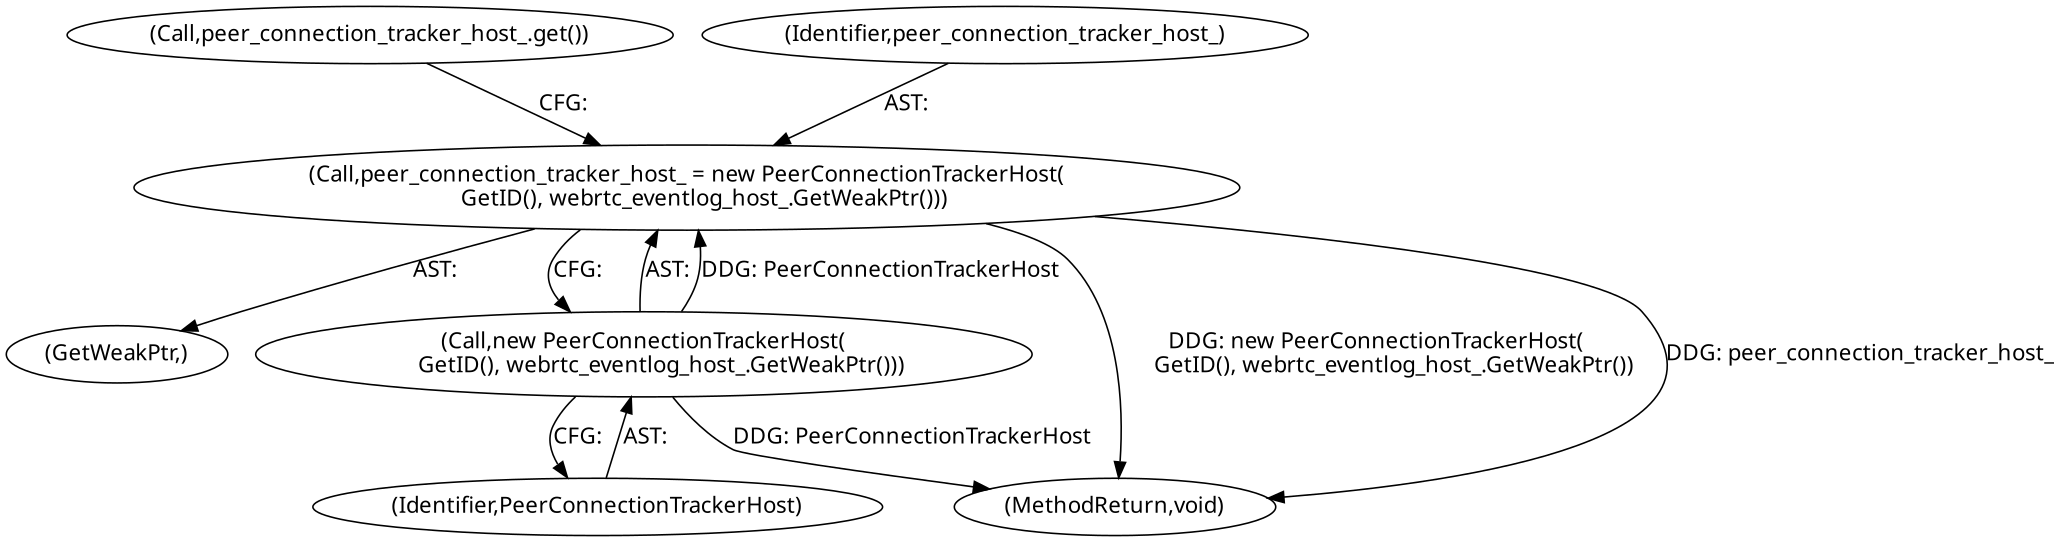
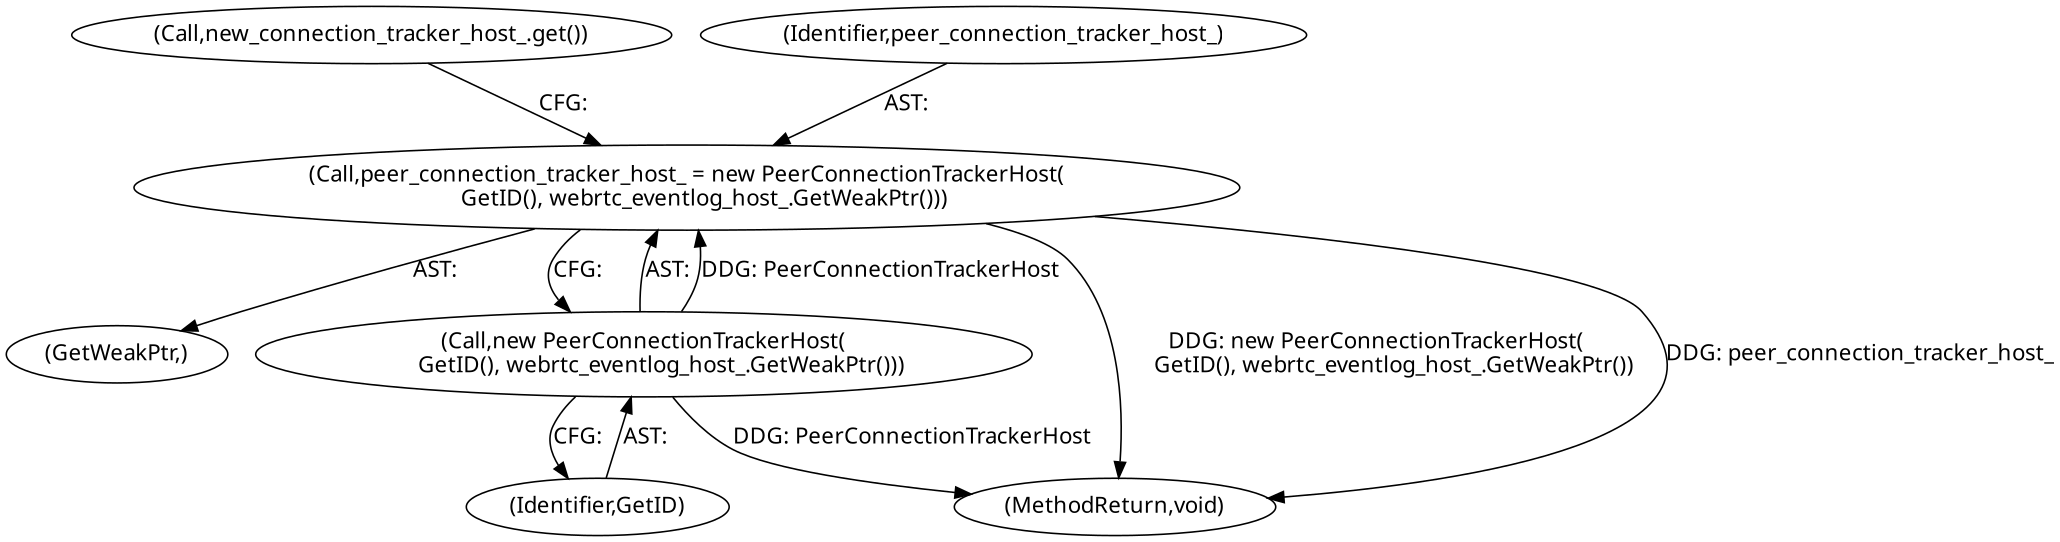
  digraph {
    fontname="Noto Sans"
    node [fontname="Noto Sans"]
    edge [fontname="Noto Sans"]
    n1 [label="(Call,peer_connection_tracker_host_ = new PeerConnectionTrackerHost(\n      GetID(), webrtc_eventlog_host_.GetWeakPtr()))"]
    n2 [label="(Call,new PeerConnectionTrackerHost(\n      GetID(), webrtc_eventlog_host_.GetWeakPtr()))"]
    n3 [label="(GetWeakPtr,)"]
    n4 [label="(MethodReturn,void)"]
-   n5 [label="(Identifier,PeerConnectionTrackerHost)"]
-   n6 [label="(Call,peer_connection_tracker_host_.get())"]
+   n5 [label="(Identifier,GetID)"]
+   n6 [label="(Call,new_connection_tracker_host_.get())"]
    n7 [label="(Identifier,peer_connection_tracker_host_)"]
    n1 -> n2 [label="CFG: "]
    n1 -> n3 [label="AST: "]
    n1 -> n4 [label="DDG: new PeerConnectionTrackerHost(\n      GetID(), webrtc_eventlog_host_.GetWeakPtr())"]
    n1 -> n4 [label="DDG: peer_connection_tracker_host_"]
    n2 -> n1 [label="AST: "]
    n2 -> n1 [label="DDG: PeerConnectionTrackerHost"]
    n2 -> n4 [label="DDG: PeerConnectionTrackerHost"]
    n2 -> n5 [label="CFG: "]
    n5 -> n2 [label="AST: "]
    n6 -> n1 [label="CFG: "]
    n7 -> n1 [label="AST: "]
  }
